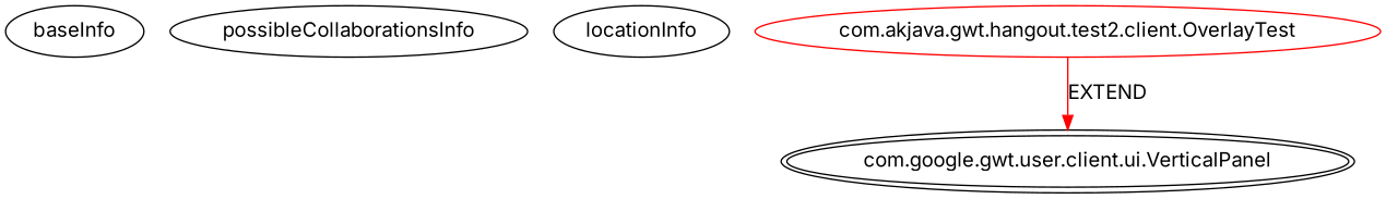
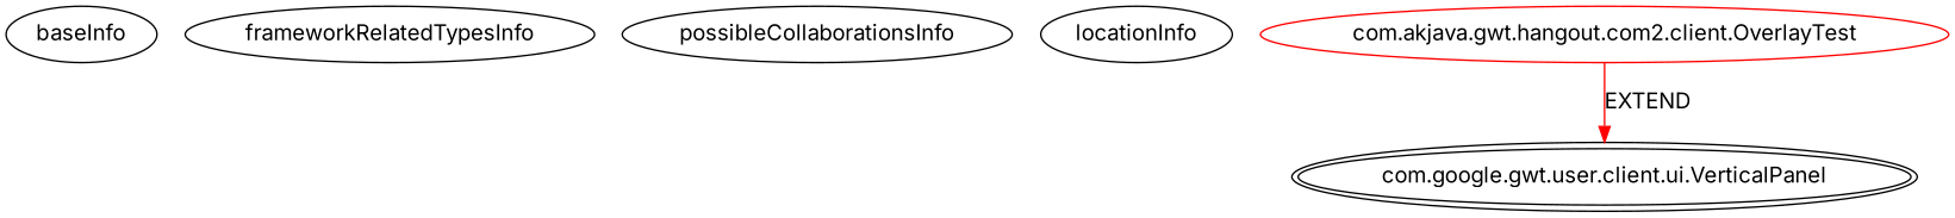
  digraph {
    fontname=Inter
    node [fontname=Inter]
    baseInfo [category=extension_graph graphId=557 isAnonymous=false possibleRelation=false]
+   frameworkRelatedTypesInfo [0="com.google.gwt.user.client.ui.VerticalPanel"]
    possibleCollaborationsInfo
    locationInfo [contextSignature=OverlayTest filePath="/akjava-GWT-Hangouts/GWT-Hangouts-master/apps/hangout-test/src/com/akjava/gwt/hangout/test2/client/OverlayTest.java" graphId=557 projectName="akjava-GWT-Hangouts"]
-   n5 [color=red isFrameworkType=false label="com.akjava.gwt.hangout.test2.client.OverlayTest" vertexType=ROOT_CLIENT_CLASS_DECLARATION]
+   n5 [color=red isFrameworkType=false label="com.akjava.gwt.hangout.com2.client.OverlayTest" vertexType=ROOT_CLIENT_CLASS_DECLARATION]
    n6 [isFrameworkType=true label="com.google.gwt.user.client.ui.VerticalPanel" peripheries=2 vertexType=FRAMEWORK_CLASS_TYPE]
    n5 -> n6 [color=red label=EXTEND fontname=Inter]
  }
